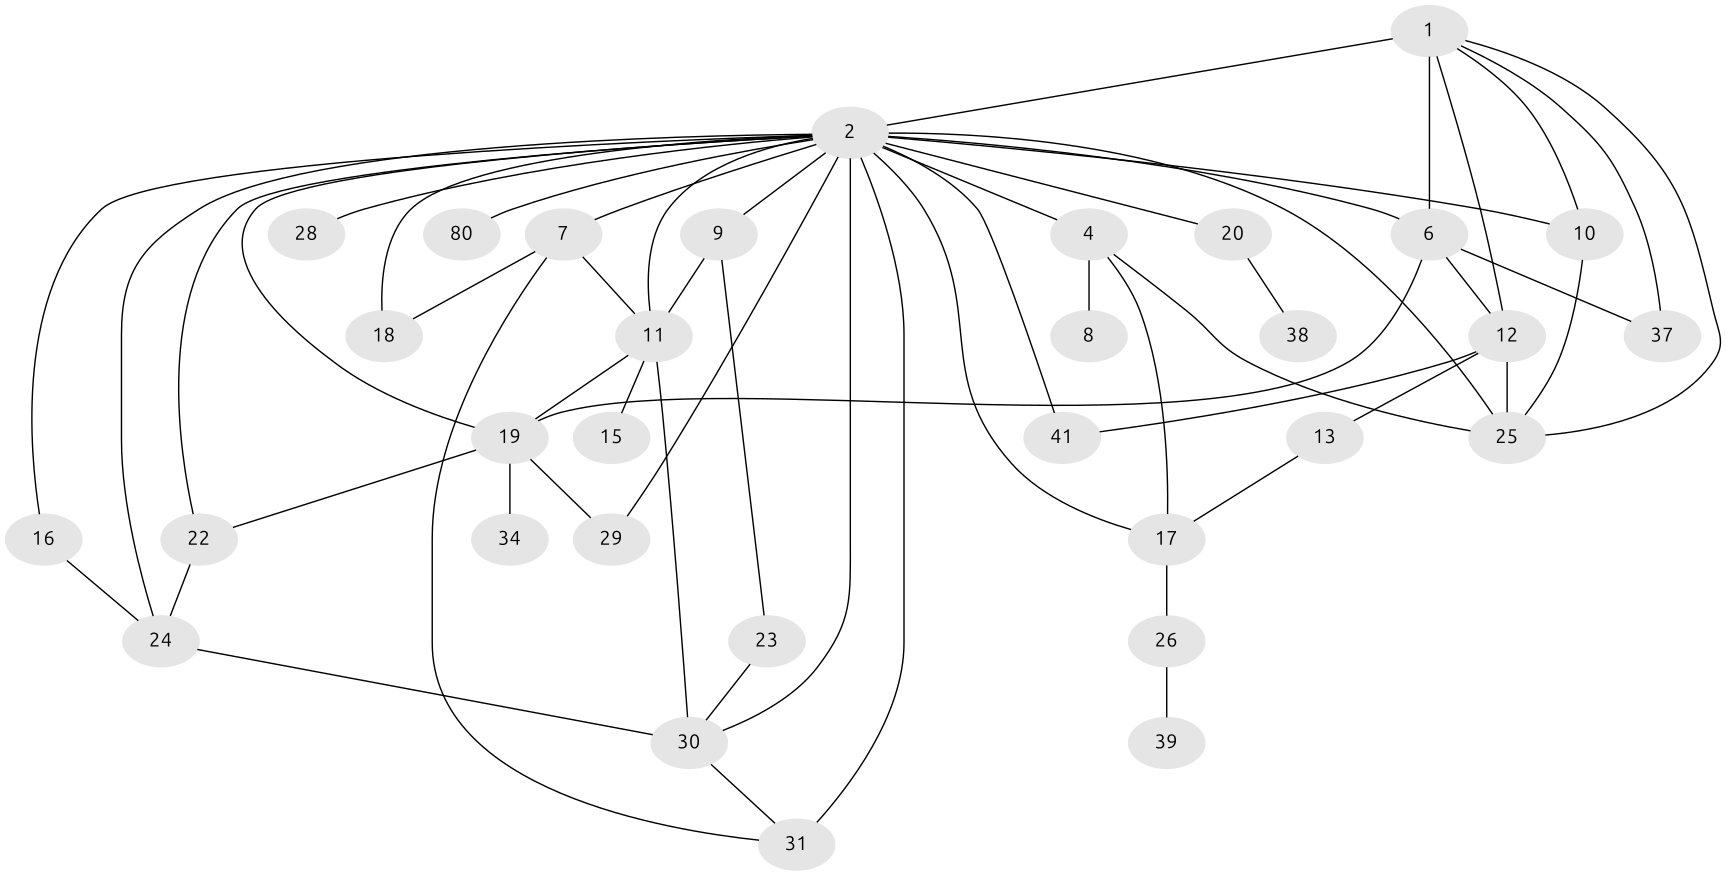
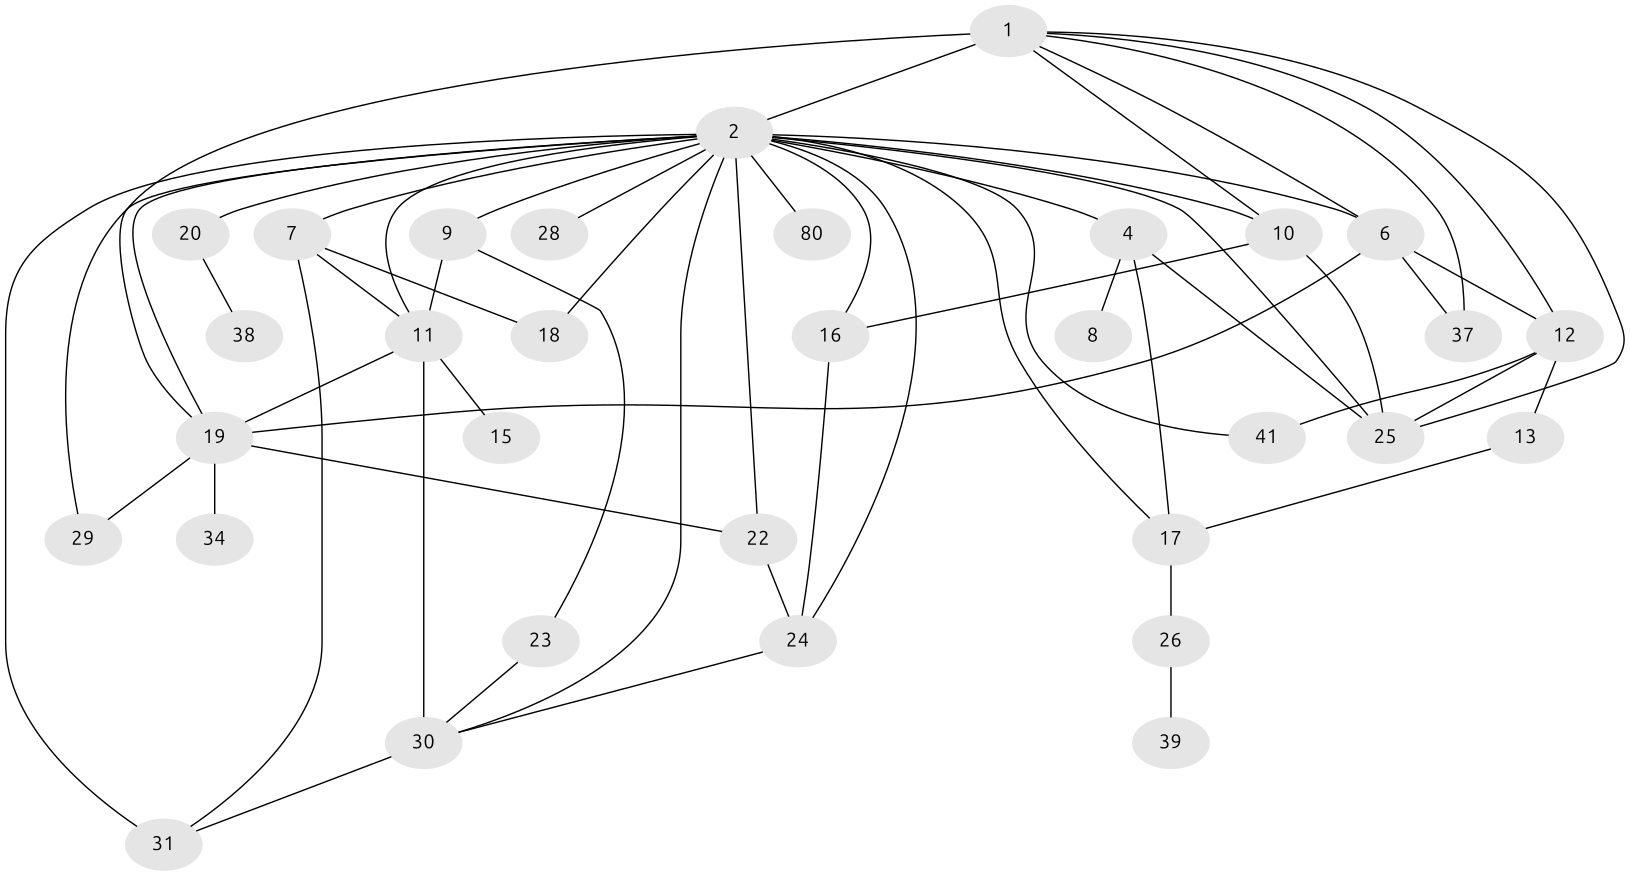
  graph {
    fontname=Ubuntu
    node [color=gray90 fontname=Ubuntu style=filled]
    edge [fontname=Ubuntu weight=1.0]
    1
    2
    6
    10
    12
    19
    25
    n8 [label=37]
    18
    4
    7
    9
    11
    16
    17
    20
    22
    24
    28
    29
    30
    31
    n23 [label=80]
    41
    13
    34
    8
    23
    15
    26
    38
    39
    1 -- 2 [weight=4.0]
    1 -- 6
    1 -- 10
    1 -- 12
+   1 -- 19
    1 -- 25
    1 -- n8
    2 -- 6 [weight=3.0]
    2 -- 10 [weight=2.0]
    2 -- 19
    2 -- 25 [weight=2.0]
    2 -- 18 [weight=4.0]
    2 -- 4 [weight=2.0]
    2 -- 7 [weight=2.0]
    2 -- 9 [weight=2.0]
    2 -- 11
    2 -- 16
    2 -- 17
    2 -- 20
    2 -- 22
    2 -- 24
    2 -- 28
    2 -- 29 [weight=3.0]
    2 -- 30
    2 -- 31 [weight=2.0]
    2 -- n23
    2 -- 41
    6 -- 12
    6 -- 19
    6 -- n8
    10 -- 25
+   10 -- 16
    12 -- 25 [weight=2.0]
    12 -- 41
    12 -- 13
    19 -- 22
    19 -- 29
    19 -- 34
    4 -- 25
    4 -- 17
    4 -- 8
    7 -- 18
    7 -- 11
    7 -- 31
    9 -- 11
    9 -- 23
    11 -- 19
    11 -- 30 [weight=3.0]
    11 -- 15
    16 -- 24
    17 -- 26
    20 -- 38
    22 -- 24
    24 -- 30
    30 -- 31
    13 -- 17
    23 -- 30
    26 -- 39
  }
